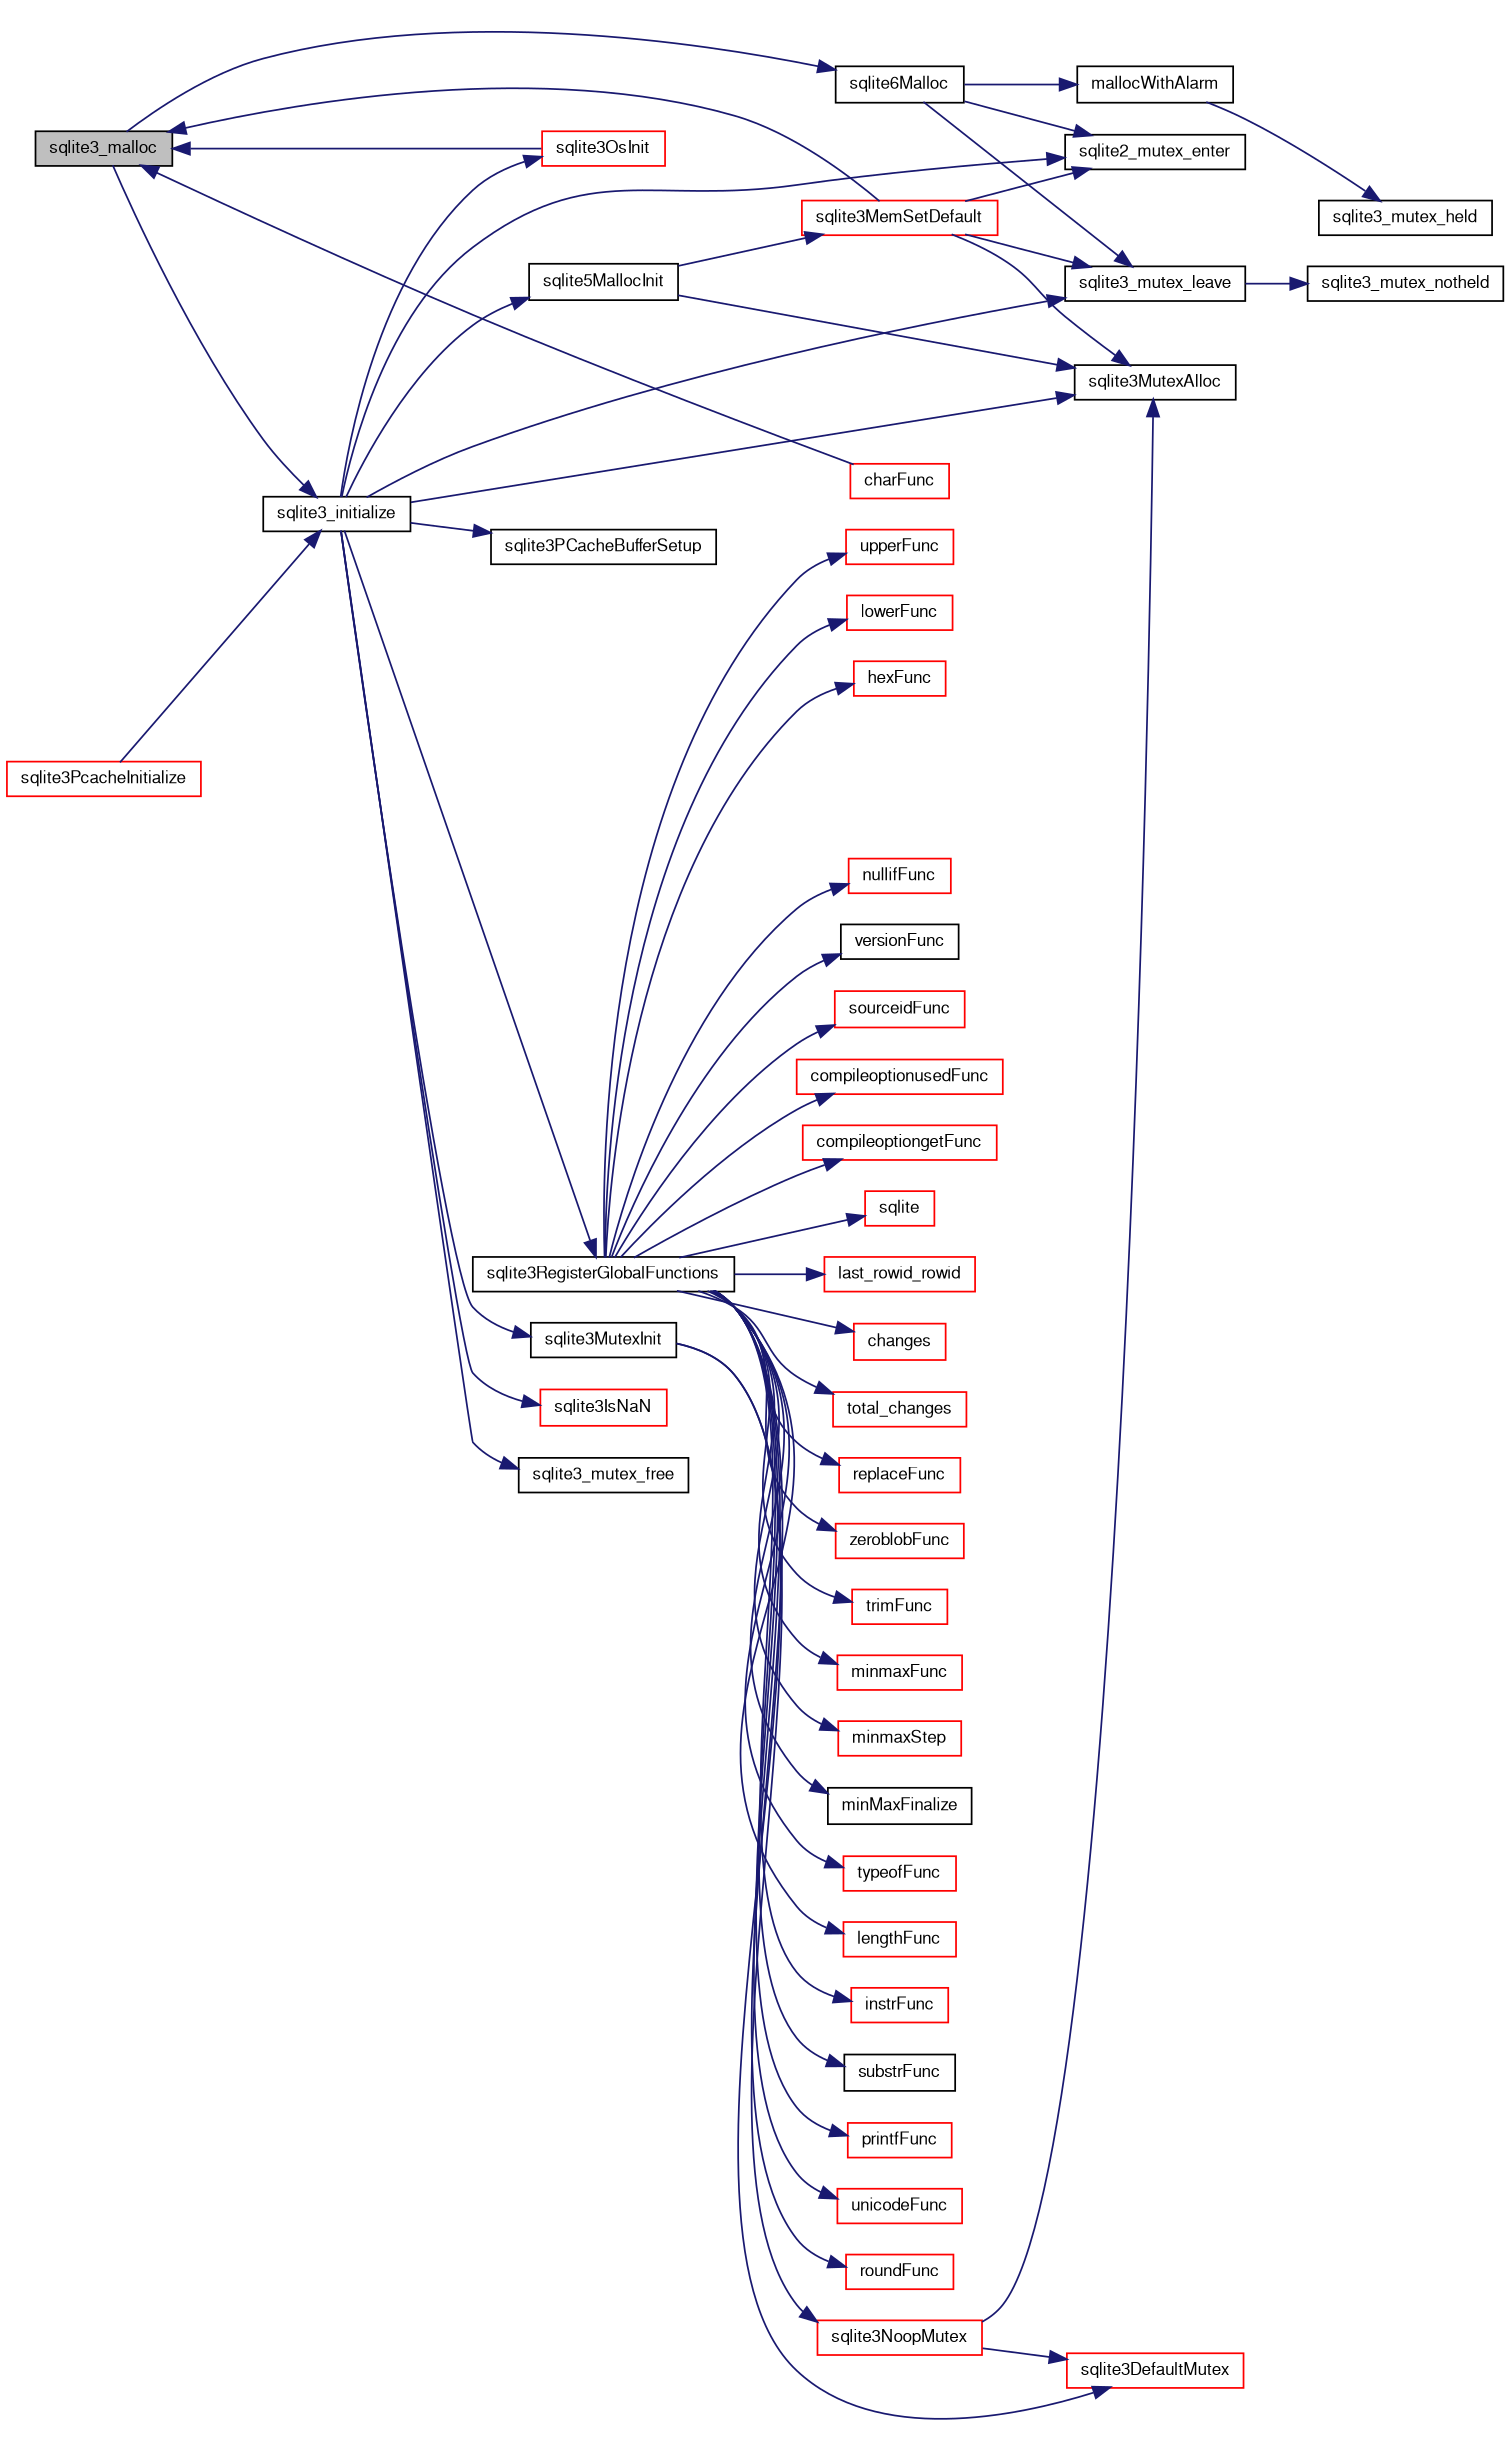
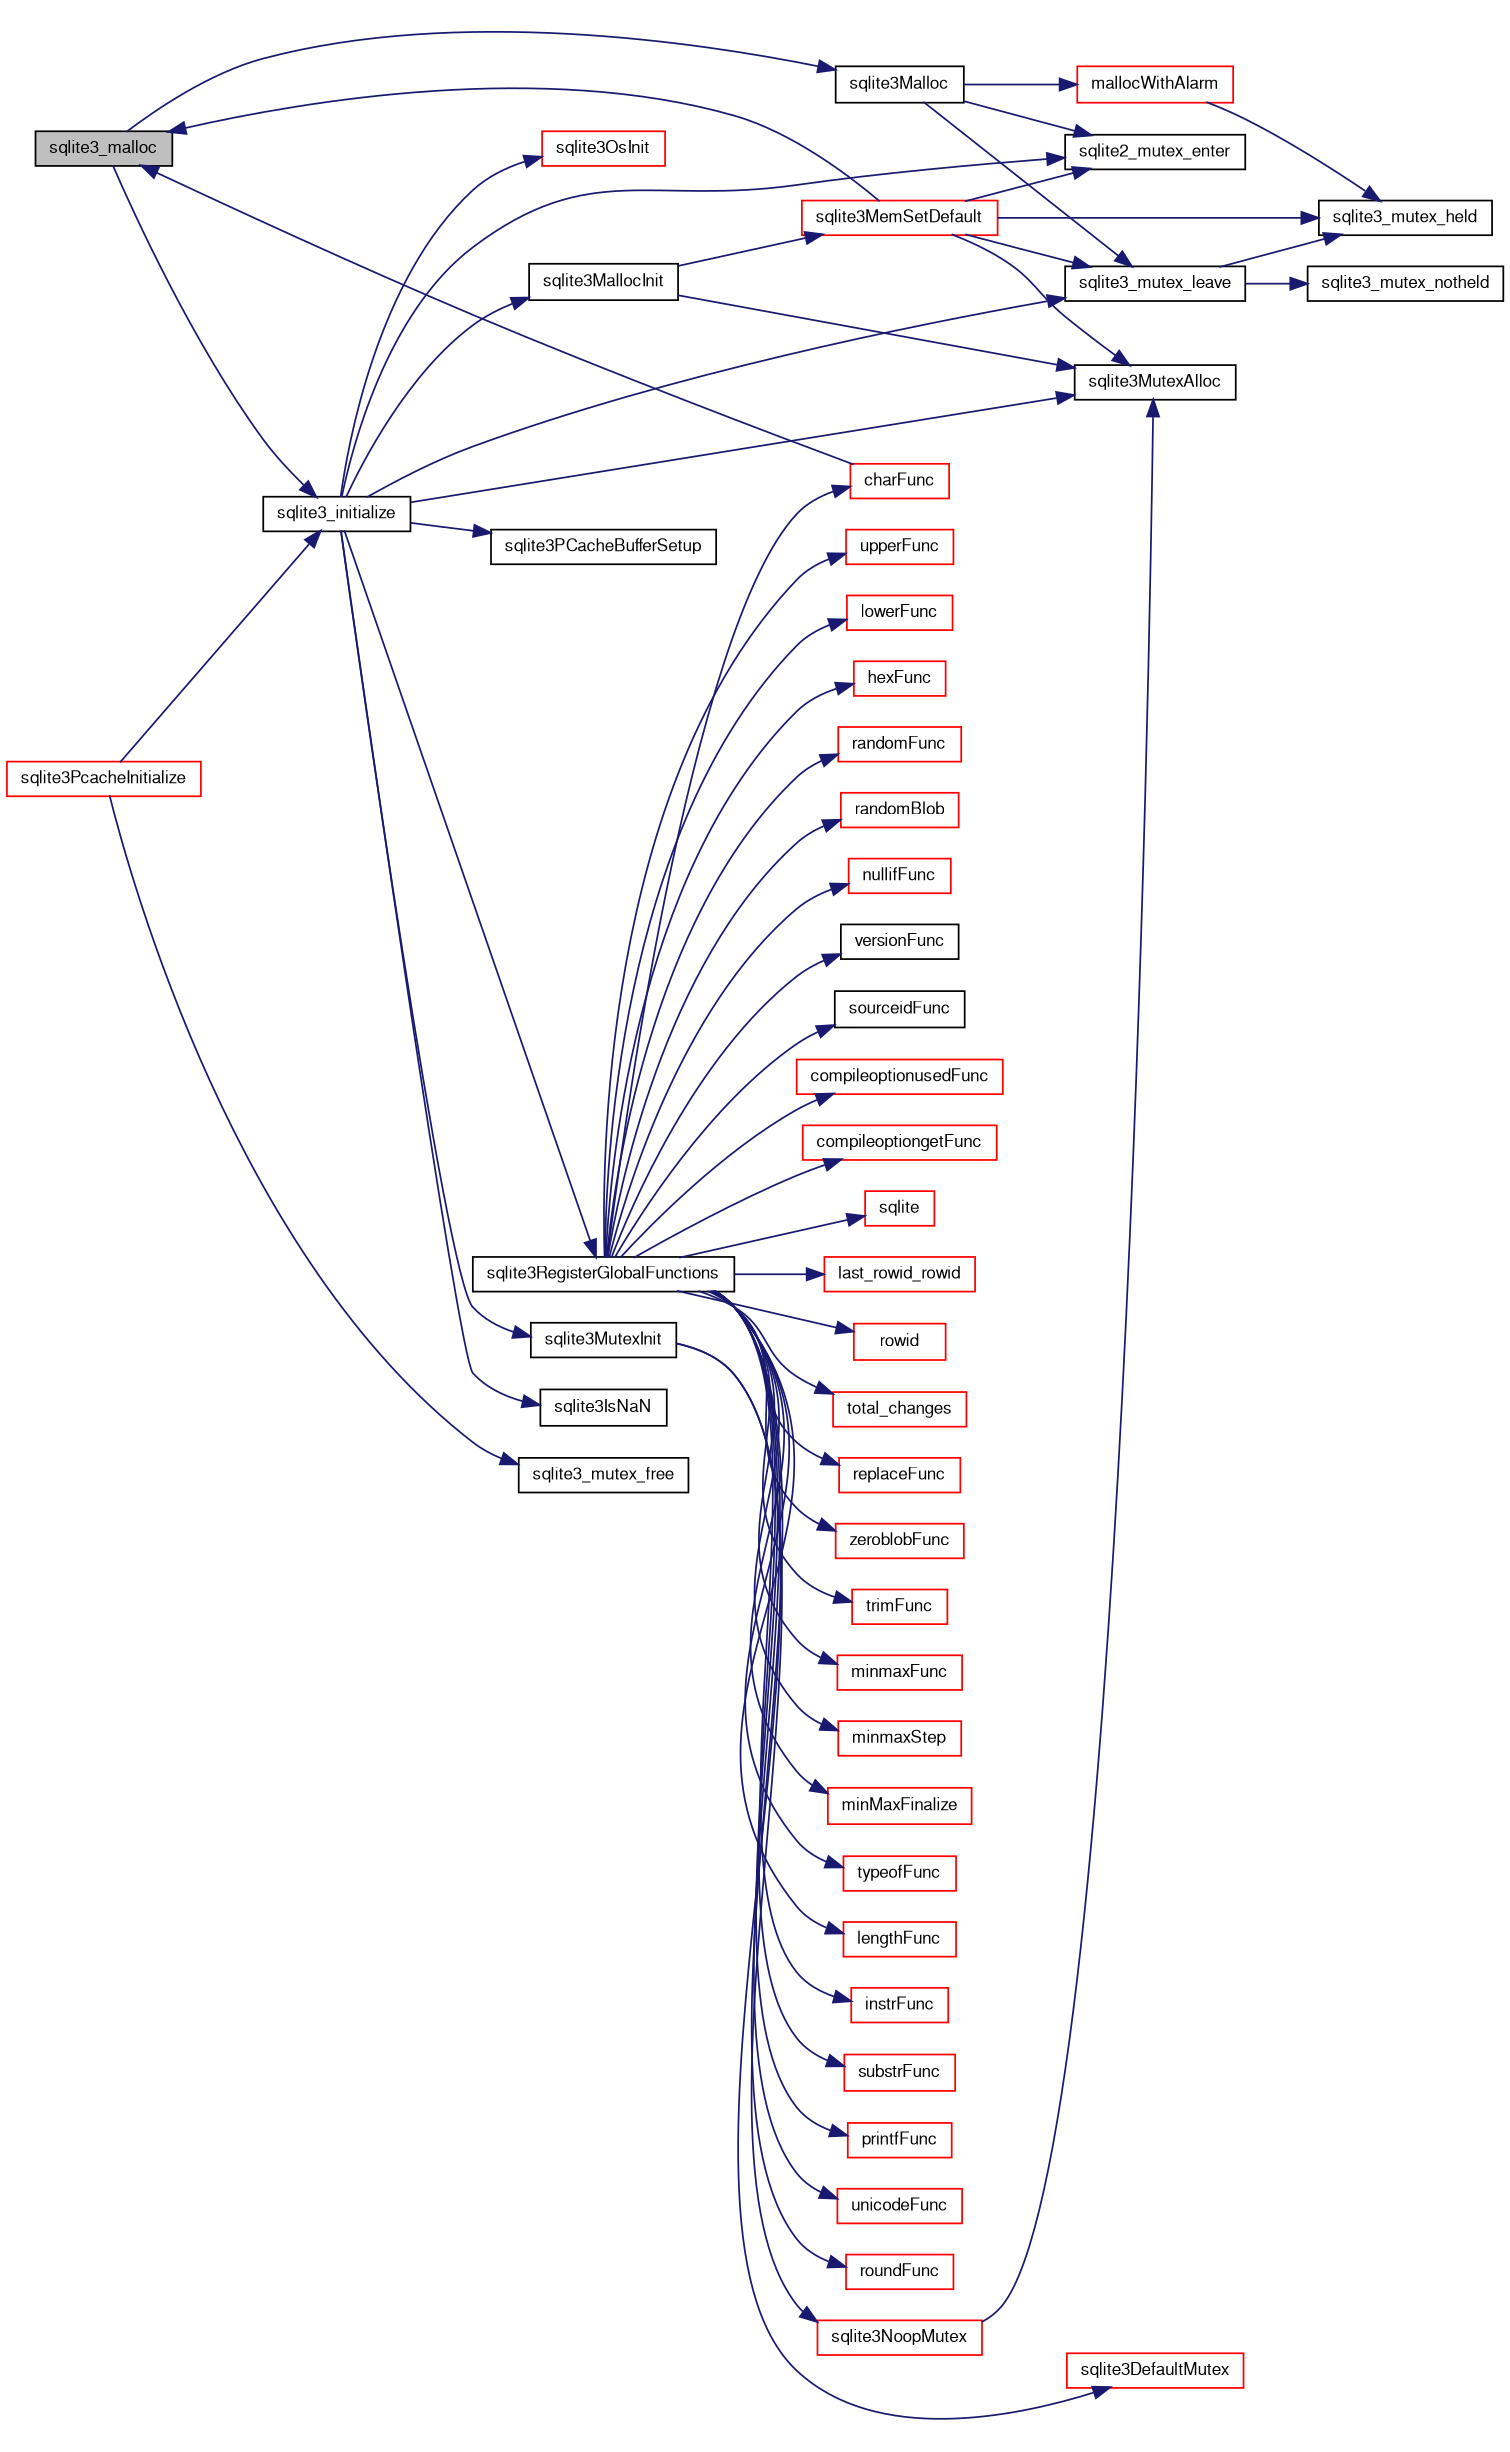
  digraph {
    rankdir=LR
    node [color=red fillcolor=white fontname=FreeSans fontsize=10 shape=record style=filled]
    edge [color=midnightblue fontname=FreeSans fontsize=10 labelfontname=FreeSans labelfontsize=10 style=solid]
    n1 [color=black fillcolor=grey75 fontcolor=black height=0.2 label=sqlite3_malloc width=0.4]
    n2 [color=black height=0.2 label=sqlite3_initialize width=0.4]
-   n3 [color=black height=0.2 label=sqlite6Malloc width=0.4]
+   n3 [color=black height=0.2 label=sqlite3Malloc width=0.4]
    n4 [color=black height=0.2 label=sqlite3MutexInit width=0.4]
    n5 [color=black height=0.2 label=sqlite2_mutex_enter width=0.4]
    n6 [color=black height=0.2 label=sqlite3_mutex_leave width=0.4]
    n7 [color=black height=0.2 label=sqlite3MutexAlloc width=0.4]
-   n8 [color=black height=0.2 label=sqlite5MallocInit width=0.4]
+   n8 [color=black height=0.2 label=sqlite3MallocInit width=0.4]
    n9 [color=black height=0.2 label=sqlite3RegisterGlobalFunctions width=0.4]
    n10 [height=0.2 label=sqlite3OsInit width=0.4]
    n11 [color=black height=0.2 label=sqlite3PCacheBufferSetup width=0.4]
    n12 [color=black height=0.2 label=sqlite3_mutex_free width=0.4]
-   n13 [height=0.2 label=sqlite3IsNaN width=0.4]
-   n14 [color=black height=0.2 label=mallocWithAlarm width=0.4]
+   n13 [color=black height=0.2 label=sqlite3IsNaN width=0.4]
+   n14 [height=0.2 label=mallocWithAlarm width=0.4]
    n15 [height=0.2 label=sqlite3DefaultMutex width=0.4]
    n16 [height=0.2 label=sqlite3NoopMutex width=0.4]
    n17 [color=black height=0.2 label=sqlite3_mutex_held width=0.4]
    n18 [color=black height=0.2 label=sqlite3_mutex_notheld width=0.4]
    n19 [height=0.2 label=sqlite3MemSetDefault width=0.4]
    n20 [height=0.2 label=trimFunc width=0.4]
    n21 [height=0.2 label=minmaxFunc width=0.4]
    n22 [height=0.2 label=minmaxStep width=0.4]
-   n23 [color=black height=0.2 label=minMaxFinalize width=0.4]
+   n23 [height=0.2 label=minMaxFinalize width=0.4]
    n24 [height=0.2 label=typeofFunc width=0.4]
    n25 [height=0.2 label=lengthFunc width=0.4]
    n26 [height=0.2 label=instrFunc width=0.4]
-   n27 [color=black height=0.2 label=substrFunc width=0.4]
+   n27 [height=0.2 label=substrFunc width=0.4]
    n28 [height=0.2 label=printfFunc width=0.4]
    n29 [height=0.2 label=unicodeFunc width=0.4]
    n30 [height=0.2 label=charFunc width=0.4]
    n31 [height=0.2 label=roundFunc width=0.4]
    n32 [height=0.2 label=upperFunc width=0.4]
    n33 [height=0.2 label=lowerFunc width=0.4]
    n34 [height=0.2 label=hexFunc width=0.4]
+   n35 [height=0.2 label=randomFunc width=0.4]
+   n36 [height=0.2 label=randomBlob width=0.4]
    n37 [height=0.2 label=nullifFunc width=0.4]
    n38 [color=black height=0.2 label=versionFunc width=0.4]
-   n39 [height=0.2 label=sourceidFunc width=0.4]
+   n39 [color=black height=0.2 label=sourceidFunc width=0.4]
    n40 [height=0.2 label=compileoptionusedFunc width=0.4]
    n41 [height=0.2 label=compileoptiongetFunc width=0.4]
    n42 [height=0.2 label=sqlite width=0.4]
    n43 [height=0.2 label=last_rowid_rowid width=0.4]
-   n44 [height=0.2 label=changes width=0.4]
+   n44 [height=0.2 label=rowid width=0.4]
    n45 [height=0.2 label=total_changes width=0.4]
    n46 [height=0.2 label=replaceFunc width=0.4]
    n47 [height=0.2 label=zeroblobFunc width=0.4]
    n48 [height=0.2 label=sqlite3PcacheInitialize width=0.4]
    n1 -> n2
    n1 -> n3
    n2 -> n4
    n2 -> n5
    n2 -> n6
    n2 -> n7
    n2 -> n8
    n2 -> n9
    n2 -> n10
    n2 -> n11
-   n2 -> n12
+   n48 -> n12
    n2 -> n13
    n3 -> n5
    n3 -> n6
    n3 -> n14
    n4 -> n15
    n4 -> n16
+   n6 -> n17
    n6 -> n18
    n8 -> n7
    n8 -> n19
    n9 -> n20
    n9 -> n21
    n9 -> n22
    n9 -> n23
    n9 -> n24
    n9 -> n25
    n9 -> n26
    n9 -> n27
    n9 -> n28
    n9 -> n29
+   n9 -> n30
    n9 -> n31
    n9 -> n32
    n9 -> n33
    n9 -> n34
+   n9 -> n35
+   n9 -> n36
    n9 -> n37
    n9 -> n38
    n9 -> n39
    n9 -> n40
    n9 -> n41
    n9 -> n42
    n9 -> n43
    n9 -> n44
    n9 -> n45
    n9 -> n46
    n9 -> n47
-   n10 -> n1
    n14 -> n17
    n16 -> n7
-   n16 -> n15
    n19 -> n1
    n19 -> n5
    n19 -> n6
    n19 -> n7
+   n19 -> n17
    n30 -> n1
    n48 -> n2
  }
